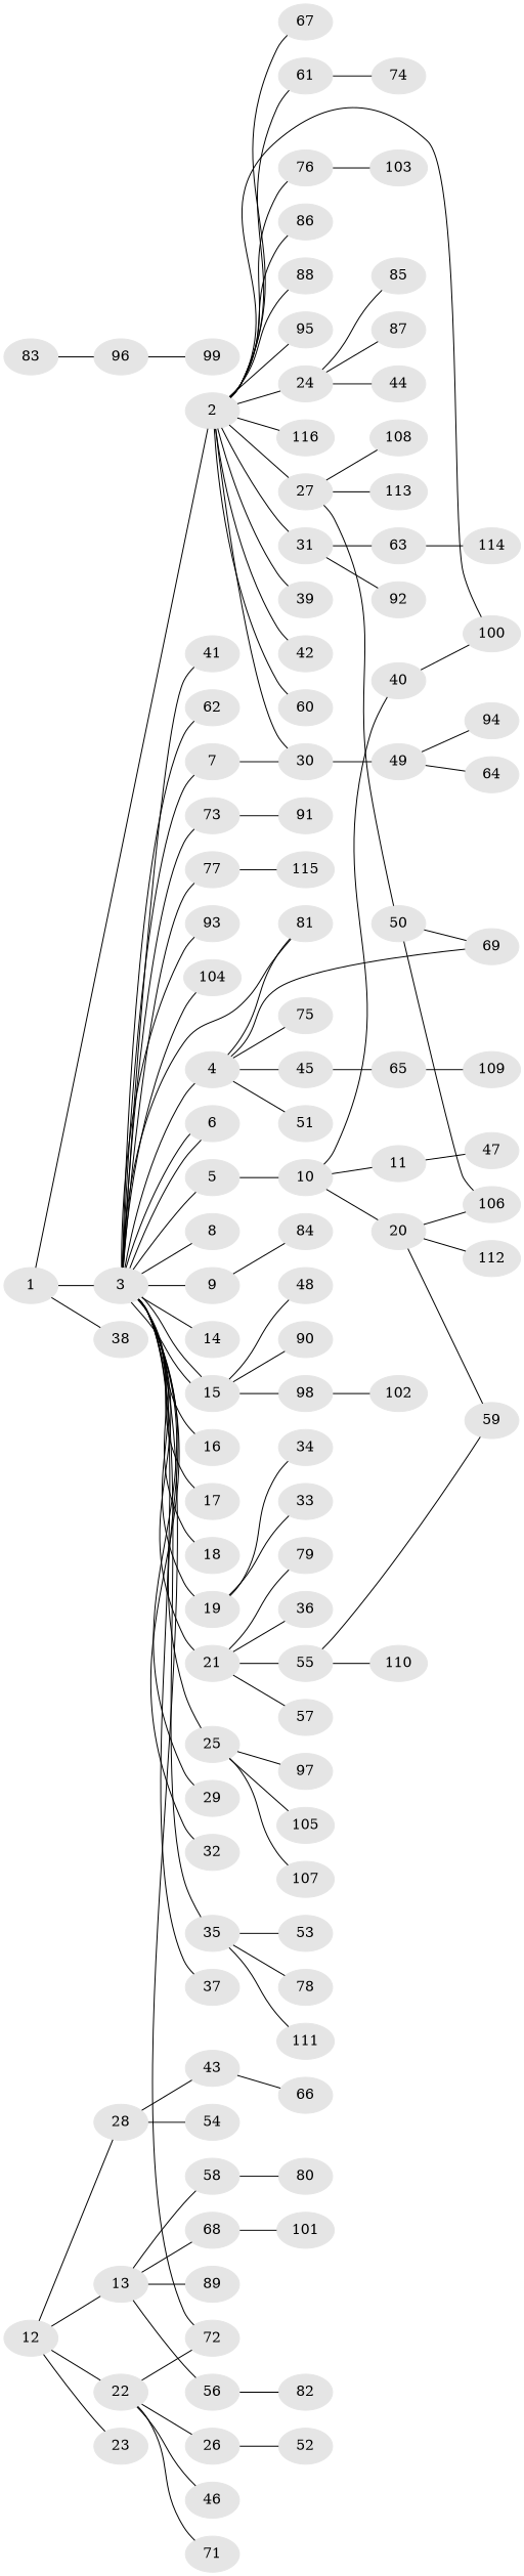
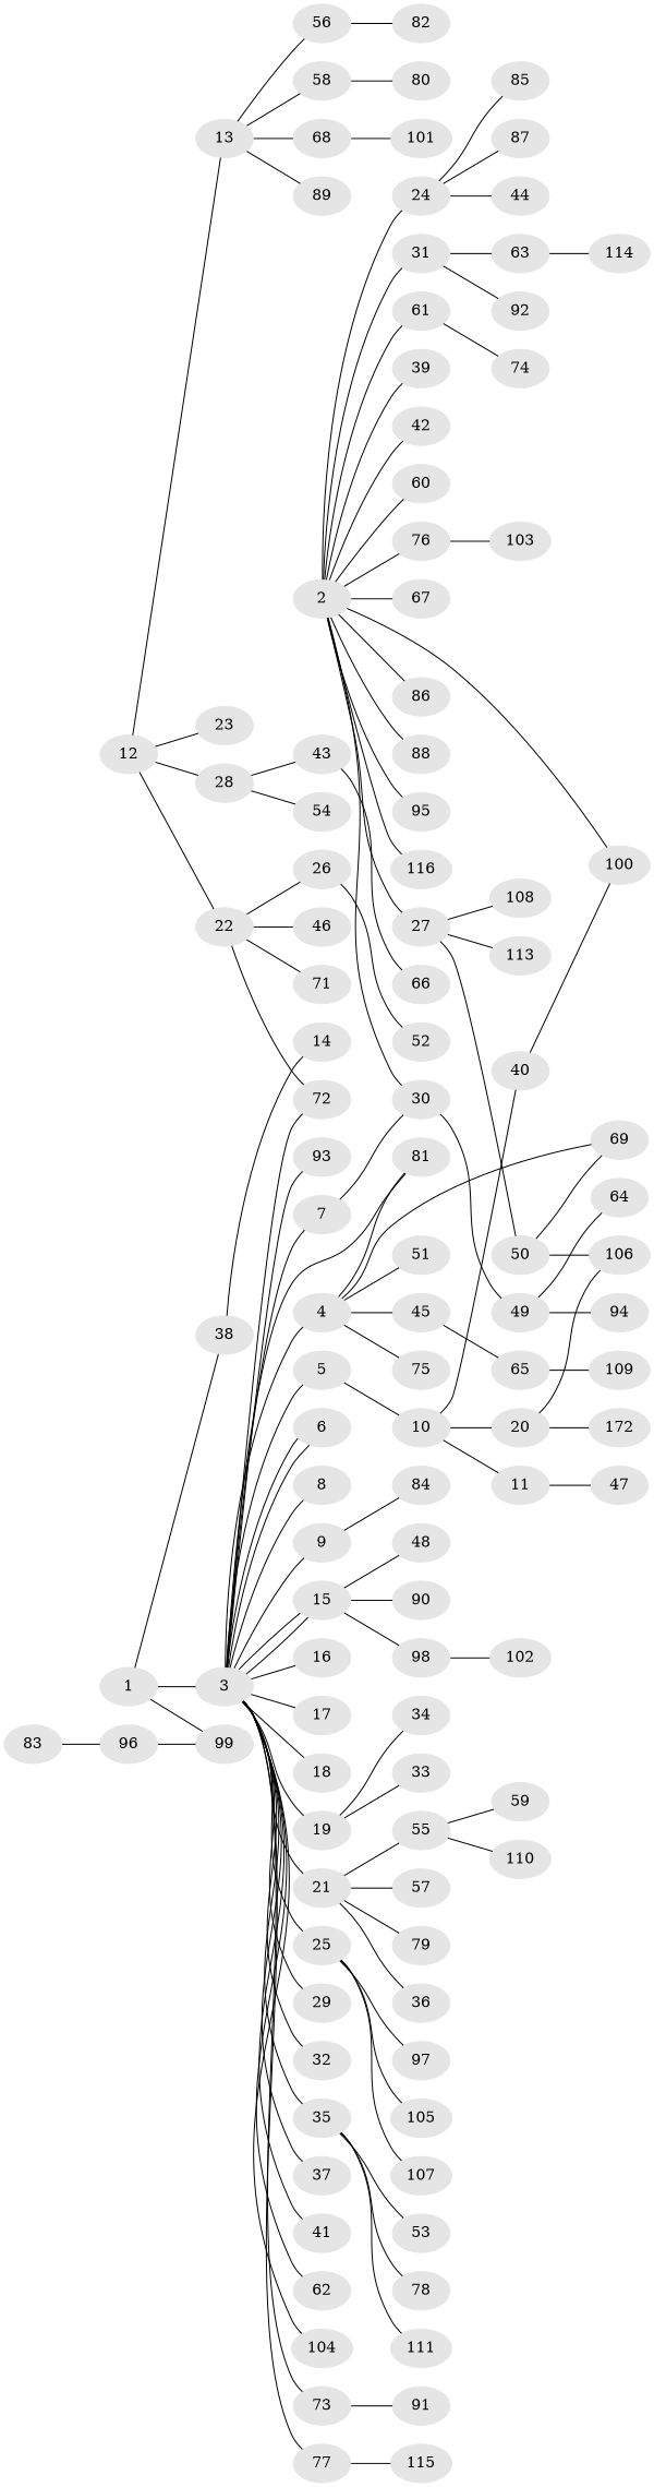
  graph {
    rankdir=LR
    node [color=gray90 style=filled]
    1
    2
    3
    38
    24
    27
    30
    31
    39
    42
    60
    61
    67
    76
    86
    88
    95
    100
    116
    4
    5
    6
    7
    8
    9
    14
    15
    16
    17
    18
    19
    21
    25
    29
    32
    35
    37
    41
    62
    72
    73
    77
    81
    93
    104
    44
    85
    87
    108
    50
    113
    49
    63
    92
    74
    103
    45
    51
    69
    75
    10
    84
    12
    13
    22
    23
    28
    48
    90
    98
    33
    34
    36
    55
    57
    79
    97
    105
    107
    53
    78
    111
    91
    115
    65
    11
    20
    40
    47
    59
    106
-   112
+   112 [label=172]
    56
    58
    68
    89
    26
    46
    71
    43
    54
    82
    80
    101
    102
    110
    52
    66
    64
    94
    114
    109
    83
    96
    99
-   1 -- 2
+   1 -- 99
    1 -- 3
    1 -- 38
    2 -- 24
    2 -- 27
    2 -- 30
    2 -- 31
    2 -- 39
    2 -- 42
    2 -- 60
    2 -- 61
    2 -- 67
    2 -- 76
    2 -- 86
    2 -- 88
    2 -- 95
    2 -- 100
    2 -- 116
    3 -- 4
    3 -- 5
    3 -- 6
    3 -- 6
    3 -- 7
    3 -- 8
    3 -- 9
-   3 -- 14
+   38 -- 14
    3 -- 15
    3 -- 15
    3 -- 16
    3 -- 17
    3 -- 18
    3 -- 19
    3 -- 21
    3 -- 25
    3 -- 29
    3 -- 32
    3 -- 35
    3 -- 37
    3 -- 41
    3 -- 62
    3 -- 72
    3 -- 73
    3 -- 77
    3 -- 81
    3 -- 93
    3 -- 104
    24 -- 44
    24 -- 85
    24 -- 87
    27 -- 108
    27 -- 50
    27 -- 113
    30 -- 49
    31 -- 63
    31 -- 92
    61 -- 74
    76 -- 103
    4 -- 81
    4 -- 45
    4 -- 51
    4 -- 69
    4 -- 75
    5 -- 10
    7 -- 30
    9 -- 84
    15 -- 48
    15 -- 90
    15 -- 98
    19 -- 33
    19 -- 34
    21 -- 36
    21 -- 55
    21 -- 57
    21 -- 79
    25 -- 97
    25 -- 105
    25 -- 107
    35 -- 53
    35 -- 78
    35 -- 111
    73 -- 91
    77 -- 115
    50 -- 69
    50 -- 106
    49 -- 64
    49 -- 94
    63 -- 114
    45 -- 65
    10 -- 11
    10 -- 20
    10 -- 40
    12 -- 13
    12 -- 22
    12 -- 23
    12 -- 28
    13 -- 56
    13 -- 58
    13 -- 68
    13 -- 89
    22 -- 72
    22 -- 26
    22 -- 46
    22 -- 71
    28 -- 43
    28 -- 54
    98 -- 102
    55 -- 59
    55 -- 110
    65 -- 109
    11 -- 47
-   20 -- 59
    20 -- 106
    20 -- 112
    40 -- 100
    56 -- 82
    58 -- 80
    68 -- 101
    26 -- 52
    43 -- 66
    83 -- 96
    96 -- 99
  }
